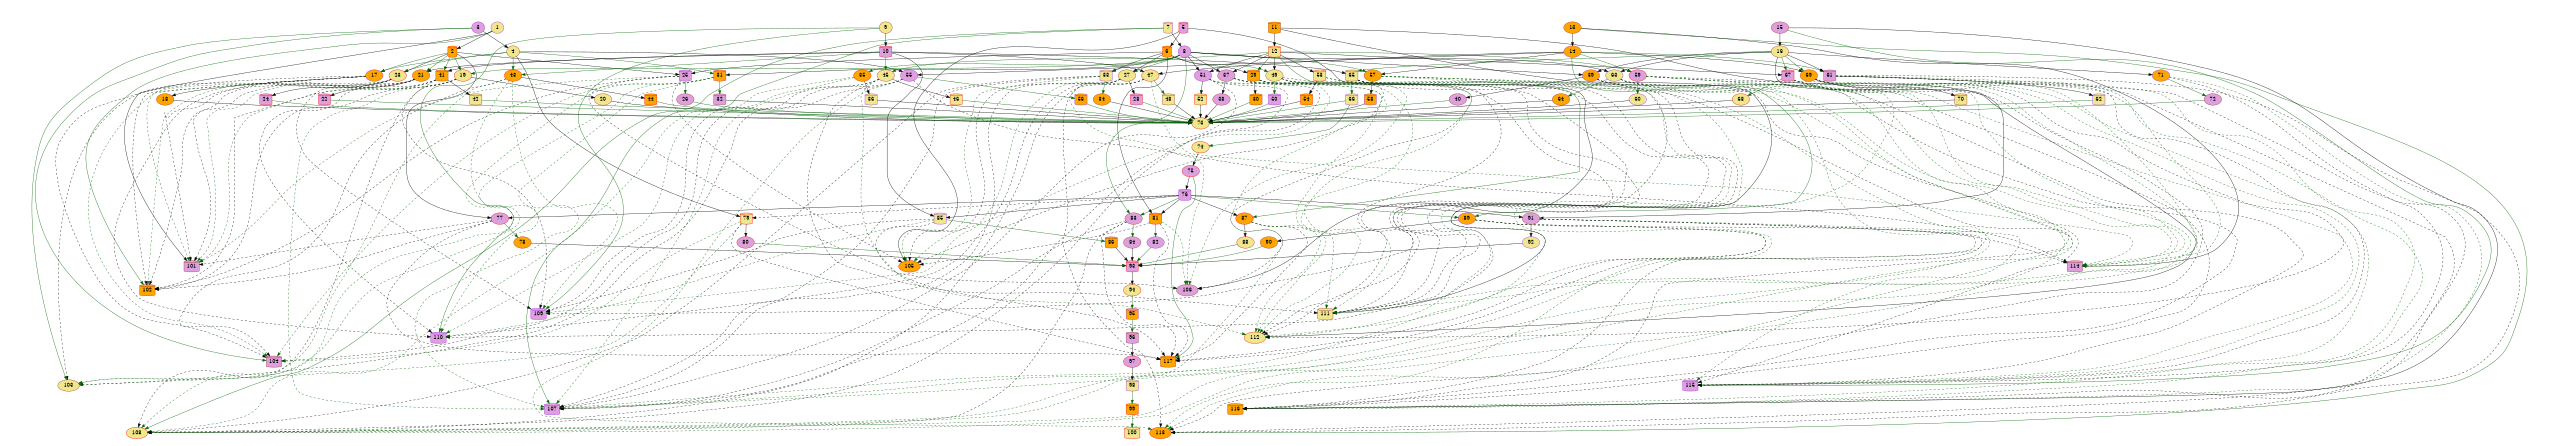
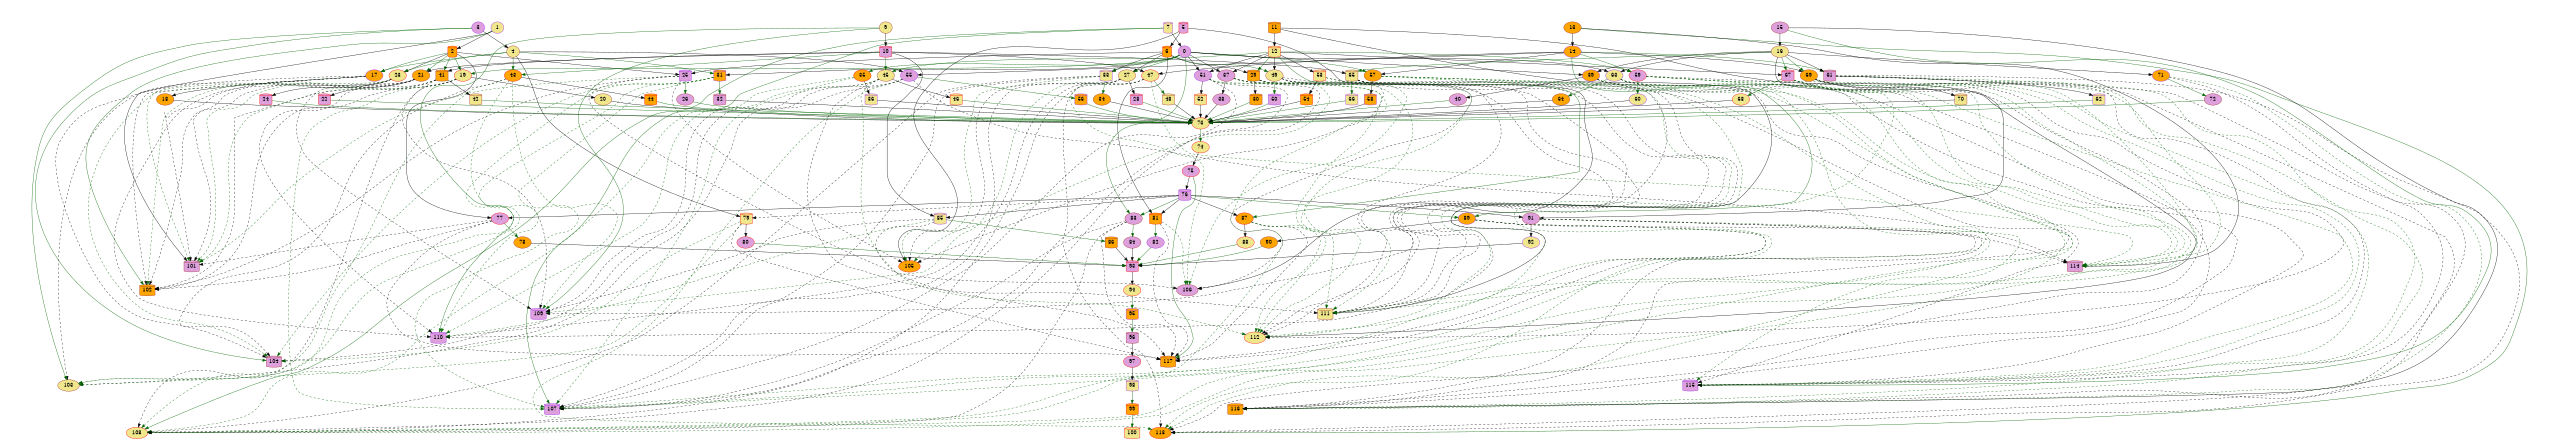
  strict digraph {
    node [color=brown fillcolor=khaki shape=ellipse style=filled]
    edge [color=black]
    1 [color=purple height=0 width=0]
    2 [color=red fillcolor=orange height=0.1 shape=cylinder width=0.1]
    101 [fillcolor=plum height=0.1 shape=cylinder width=0.1]
    102 [fillcolor=orange height=0.1 shape=cylinder width=0.1]
    17 [color=purple fillcolor=orange height=0 width=0]
    19 [color=red height=0 width=0]
    21 [fillcolor=orange height=0 width=0]
    23 [color=red height=0 width=0]
    25 [color=purple fillcolor=plum height=0 shape=cylinder width=0]
    41 [fillcolor=orange height=0 shape=cylinder width=0]
    77 [color=red fillcolor=plum height=0 width=0]
    104 [fillcolor=plum height=0.1 shape=cylinder width=0.1]
    18 [fillcolor=orange height=0.1 width=0.1]
    107 [color=purple fillcolor=plum height=0.1 shape=cylinder width=0.1]
    108 [color=red height=0.1 width=0.1]
    20 [height=0.1 width=0.1]
    109 [color=purple fillcolor=plum height=0.1 shape=cylinder width=0.1]
    110 [color=purple fillcolor=plum height=0.1 shape=cylinder width=0.1]
    22 [color=red fillcolor=plum height=0.1 shape=cylinder width=0.1]
    103 [height=0.1 width=0.1]
    24 [color=red fillcolor=plum height=0.1 shape=cylinder width=0.1]
    105 [color=red fillcolor=orange height=0.1 width=0.1]
    106 [fillcolor=plum height=0.1 width=0.1]
    26 [fillcolor=plum height=0.1 width=0.1]
    42 [height=0.1 shape=cylinder width=0.1]
    117 [fillcolor=orange height=0.1 shape=cylinder width=0.1]
    78 [fillcolor=orange height=0.1 width=0.1]
    73 [color=red height=0 width=0]
    93 [color=red fillcolor=plum height=0 shape=cylinder width=0]
    3 [color=purple fillcolor=plum height=0 width=0]
    4 [height=0.1 width=0.1]
    31 [color=purple fillcolor=orange height=0 shape=cylinder width=0]
    43 [color=red fillcolor=orange height=0 width=0]
    55 [color=purple fillcolor=plum height=0 width=0]
    79 [color=red height=0 shape=cylinder width=0]
    32 [fillcolor=plum height=0.1 shape=cylinder width=0.1]
    44 [color=red fillcolor=orange height=0.1 shape=cylinder width=0.1]
    113 [color=red fillcolor=orange height=0.1 width=0.1]
    114 [fillcolor=plum height=0.1 shape=cylinder width=0.1]
    56 [color=purple fillcolor=orange height=0.1 shape=cylinder width=0.1]
    80 [color=red fillcolor=plum height=0.1 width=0.1]
    5 [color=red fillcolor=plum height=0 shape=cylinder width=0]
    6 [color=red fillcolor=orange height=0.1 shape=cylinder width=0.1]
    27 [height=0 width=0]
    29 [fillcolor=orange height=0 shape=cylinder width=0]
    33 [color=purple height=0 shape=cylinder width=0]
    49 [height=0 width=0]
    81 [color=red fillcolor=orange height=0 shape=cylinder width=0]
    28 [color=red fillcolor=plum height=0.1 shape=cylinder width=0.1]
    111 [height=0.1 shape=cylinder width=0.1]
    112 [color=red height=0.1 width=0.1]
    30 [fillcolor=orange height=0.1 shape=cylinder width=0.1]
    34 [fillcolor=orange height=0.1 width=0.1]
    50 [color=purple fillcolor=plum height=0.1 shape=cylinder width=0.1]
    82 [color=purple fillcolor=plum height=0.1 width=0.1]
    7 [color=purple height=0 shape=cylinder width=0]
-   8 [color=purple fillcolor=plum height=0.1 width=0.1]
+   8 [color=purple fillcolor=plum height=0.1 width=0.1 label=0]
    35 [color=red fillcolor=orange height=0 width=0]
    37 [fillcolor=plum height=0 width=0]
    39 [color=purple fillcolor=orange height=0 width=0]
    51 [color=purple fillcolor=plum height=0 width=0]
    57 [fillcolor=orange height=0 width=0]
    63 [color=purple height=0 width=0]
    83 [fillcolor=plum height=0 width=0]
    36 [color=purple height=0.1 shape=cylinder width=0.1]
    38 [fillcolor=plum height=0.1 width=0.1]
    115 [color=purple fillcolor=plum height=0.1 shape=cylinder width=0.1]
    116 [fillcolor=orange height=0.1 shape=cylinder width=0.1]
    40 [fillcolor=plum height=0.1 width=0.1]
    52 [color=red height=0.1 shape=cylinder width=0.1]
    58 [color=purple fillcolor=orange height=0.1 shape=cylinder width=0.1]
    64 [fillcolor=orange height=0.1 width=0.1]
    84 [fillcolor=plum height=0.1 width=0.1]
    9 [height=0 width=0]
    10 [color=red fillcolor=plum height=0.1 shape=cylinder width=0.1]
    45 [height=0 width=0]
    47 [color=red height=0 width=0]
    65 [height=0 shape=cylinder width=0]
    85 [color=purple height=0 shape=cylinder width=0]
    46 [color=red height=0.1 shape=cylinder width=0.1]
    48 [height=0.1 shape=cylinder width=0.1]
    66 [color=purple height=0.1 shape=cylinder width=0.1]
    86 [fillcolor=orange height=0.1 shape=cylinder width=0.1]
    11 [fillcolor=orange height=0 shape=cylinder width=0]
    12 [color=red height=0.1 shape=cylinder width=0.1]
    53 [color=red height=0 shape=cylinder width=0]
    59 [color=red fillcolor=plum height=0 width=0]
    67 [color=red fillcolor=plum height=0 shape=cylinder width=0]
    87 [color=red fillcolor=orange height=0 width=0]
    54 [color=red fillcolor=orange height=0.1 shape=cylinder width=0.1]
    60 [color=purple height=0.1 width=0.1]
    68 [color=red height=0.1 width=0.1]
    88 [color=red height=0.1 width=0.1]
    13 [fillcolor=orange height=0 width=0]
    14 [color=purple fillcolor=orange height=0.1 width=0.1]
    61 [fillcolor=plum height=0 shape=cylinder width=0]
    69 [fillcolor=orange height=0 width=0]
    89 [color=purple fillcolor=orange height=0 width=0]
    62 [color=purple height=0.1 shape=cylinder width=0.1]
    70 [height=0.1 shape=cylinder width=0.1]
    90 [fillcolor=orange height=0.1 width=0.1]
    15 [fillcolor=plum height=0 width=0]
    16 [height=0.1 width=0.1]
    71 [color=purple fillcolor=orange height=0 width=0]
    91 [fillcolor=plum height=0 width=0]
    72 [fillcolor=plum height=0.1 width=0.1]
    92 [color=purple height=0.1 width=0.1]
    74 [color=red height=0.1 width=0.1]
    75 [color=red fillcolor=plum height=0 width=0]
    76 [color=purple fillcolor=plum height=0.1 shape=cylinder width=0.1]
    94 [color=red height=0.1 width=0.1]
    95 [color=purple fillcolor=orange height=0 shape=cylinder width=0]
    96 [fillcolor=plum height=0.1 shape=cylinder width=0.1]
    97 [color=red fillcolor=plum height=0 width=0]
    98 [color=purple height=0.1 shape=cylinder width=0.1]
    99 [color=red fillcolor=orange height=0 shape=cylinder width=0]
    100 [color=red height=0.1 shape=cylinder width=0.1]
    1 -> 2
    1 -> 101 [weight=0]
    1 -> 102 [color=darkgreen weight=0]
    2 -> 17 [color=darkgreen]
    2 -> 19 [color=darkgreen]
    2 -> 21 [color=darkgreen]
    2 -> 23
    2 -> 25
    2 -> 41 [color=darkgreen]
    2 -> 77
    17 -> 101 [color=darkgreen style=dashed weight=0]
    17 -> 102 [style=dashed weight=0]
    17 -> 104 [style=dashed weight=0]
    17 -> 18
    19 -> 101 [color=darkgreen style=dashed weight=0]
    19 -> 102 [style=dashed weight=0]
    19 -> 107 [color=darkgreen style=dashed weight=0]
    19 -> 108 [style=dashed weight=0]
    19 -> 20
    21 -> 101 [style=dashed weight=0]
    21 -> 102 [style=dashed weight=0]
    21 -> 109 [style=dashed weight=0]
    21 -> 110 [style=dashed weight=0]
    21 -> 22
    23 -> 101 [style=dashed weight=0]
    23 -> 102 [color=darkgreen style=dashed weight=0]
    23 -> 104 [color=darkgreen style=dashed weight=0]
    23 -> 103 [style=dashed weight=0]
    23 -> 24
    25 -> 101 [color=darkgreen style=dashed weight=0]
    25 -> 102 [style=dashed weight=0]
    25 -> 105 [style=dashed weight=0]
    25 -> 106 [style=dashed weight=0]
    25 -> 26 [color=darkgreen]
    41 -> 101 [color=darkgreen style=dashed weight=0]
    41 -> 102 [style=dashed weight=0]
    41 -> 109 [style=dashed weight=0]
    41 -> 110 [style=dashed weight=0]
    41 -> 42
    77 -> 101 [style=dashed weight=0]
    77 -> 102 [style=dashed weight=0]
    77 -> 117 [style=dashed weight=0]
    77 -> 78 [color=darkgreen]
    18 -> 73
    20 -> 73
    22 -> 73 [color=darkgreen]
    24 -> 73 [color=darkgreen]
    26 -> 73 [color=darkgreen]
    42 -> 73 [color=darkgreen]
    78 -> 93
-   66 -> 74 [color=darkgreen]
+   73 -> 74 [color=darkgreen]
    93 -> 94
    3 -> 104 [color=darkgreen weight=0]
    3 -> 103 [color=darkgreen weight=0]
    3 -> 4
    4 -> 17 [color=darkgreen]
    4 -> 23 [color=darkgreen]
    4 -> 31 [color=darkgreen]
    4 -> 43 [color=darkgreen]
    4 -> 55
    4 -> 79
    31 -> 104 [color=darkgreen style=dashed weight=0]
    31 -> 107 [color=darkgreen style=dashed weight=0]
    31 -> 108 [color=darkgreen style=dashed weight=0]
    31 -> 103 [color=darkgreen style=dashed weight=0]
    31 -> 32 [color=darkgreen]
    43 -> 104 [style=dashed weight=0]
    43 -> 109 [color=darkgreen style=dashed weight=0]
    43 -> 110 [color=darkgreen style=dashed weight=0]
    43 -> 103 [color=darkgreen style=dashed weight=0]
    43 -> 44
    55 -> 104 [style=dashed weight=0]
    55 -> 103 [style=dashed weight=0]
    55 -> 113 [color=darkgreen style=dashed weight=0]
    55 -> 114 [style=dashed weight=0]
    55 -> 56 [color=darkgreen]
    79 -> 104 [color=darkgreen style=dashed weight=0]
    79 -> 103 [color=darkgreen style=dashed weight=0]
    79 -> 117 [style=dashed weight=0]
    79 -> 80
    32 -> 73
    44 -> 73 [color=darkgreen]
    56 -> 73 [color=darkgreen]
    80 -> 93 [color=darkgreen]
    5 -> 105 [weight=0]
    5 -> 106 [weight=0]
    5 -> 6
    6 -> 25
    6 -> 27
    6 -> 29
    6 -> 33
    6 -> 49 [color=darkgreen]
    6 -> 81
    27 -> 107 [style=dashed weight=0]
    27 -> 108 [style=dashed weight=0]
    27 -> 105 [style=dashed weight=0]
    27 -> 106 [color=darkgreen style=dashed weight=0]
    27 -> 28
    29 -> 105 [color=darkgreen style=dashed weight=0]
    29 -> 106 [color=darkgreen style=dashed weight=0]
    29 -> 111 [style=dashed weight=0]
    29 -> 112 [style=dashed weight=0]
    29 -> 30
    33 -> 107 [style=dashed weight=0]
    33 -> 108 [style=dashed weight=0]
    33 -> 105 [color=darkgreen style=dashed weight=0]
    33 -> 34 [color=darkgreen]
    49 -> 105 [style=dashed weight=0]
    49 -> 106 [style=dashed weight=0]
    49 -> 111 [style=dashed weight=0]
    49 -> 112 [style=dashed weight=0]
    49 -> 50 [color=darkgreen]
-   81 -> 105 [style=dashed weight=0]
    81 -> 106 [color=darkgreen style=dashed weight=0]
    81 -> 117 [style=dashed weight=0]
    81 -> 82 [color=darkgreen]
    28 -> 73 [color=darkgreen]
    30 -> 73 [color=darkgreen]
    34 -> 73
    50 -> 73 [color=darkgreen]
    82 -> 93 [color=darkgreen]
    7 -> 107 [color=darkgreen weight=0]
    7 -> 108 [color=darkgreen weight=0]
    7 -> 8
    8 -> 19 [color=darkgreen]
    8 -> 31
    8 -> 27 [color=darkgreen]
    8 -> 33 [color=darkgreen]
    8 -> 35 [color=darkgreen]
    8 -> 37
    8 -> 39
    8 -> 51
    8 -> 57 [color=darkgreen]
    8 -> 63
    8 -> 83 [color=darkgreen]
    35 -> 107 [color=darkgreen style=dashed weight=0]
    35 -> 108 [color=darkgreen style=dashed weight=0]
    35 -> 36
    37 -> 107 [style=dashed weight=0]
    37 -> 108 [color=darkgreen style=dashed weight=0]
    37 -> 111 [style=dashed weight=0]
    37 -> 112 [color=darkgreen style=dashed weight=0]
    37 -> 38
    39 -> 107 [color=darkgreen style=dashed weight=0]
    39 -> 108 [color=darkgreen style=dashed weight=0]
    39 -> 115 [style=dashed weight=0]
    39 -> 116 [style=dashed weight=0]
    39 -> 40
    51 -> 107 [style=dashed weight=0]
    51 -> 108 [style=dashed weight=0]
    51 -> 111 [color=darkgreen style=dashed weight=0]
    51 -> 112 [color=darkgreen style=dashed weight=0]
    51 -> 52
    57 -> 107 [color=darkgreen style=dashed weight=0]
    57 -> 108 [color=darkgreen style=dashed weight=0]
    57 -> 113 [color=darkgreen style=dashed weight=0]
    57 -> 114 [color=darkgreen style=dashed weight=0]
    57 -> 58
    63 -> 107 [color=darkgreen style=dashed weight=0]
    63 -> 108 [color=darkgreen style=dashed weight=0]
    63 -> 115 [color=darkgreen style=dashed weight=0]
    63 -> 116 [style=dashed weight=0]
    63 -> 64 [color=darkgreen]
    83 -> 107 [style=dashed weight=0]
    83 -> 108 [style=dashed weight=0]
    83 -> 117 [style=dashed weight=0]
    83 -> 84 [color=darkgreen]
    36 -> 73
    38 -> 73
    40 -> 73 [color=darkgreen]
    52 -> 73
    58 -> 73
    64 -> 73
    84 -> 93
    9 -> 109 [color=darkgreen weight=0]
    9 -> 110 [color=darkgreen weight=0]
    9 -> 10
    10 -> 21
    10 -> 41
    10 -> 43 [color=darkgreen]
    10 -> 45 [color=darkgreen]
    10 -> 47
    10 -> 65
    10 -> 85
    45 -> 109 [style=dashed weight=0]
    45 -> 110 [color=darkgreen style=dashed weight=0]
    45 -> 111 [style=dashed weight=0]
    45 -> 112 [color=darkgreen style=dashed weight=0]
    45 -> 46
    47 -> 109 [color=darkgreen style=dashed weight=0]
    47 -> 110 [style=dashed weight=0]
    47 -> 113 [style=dashed weight=0]
    47 -> 114 [color=darkgreen style=dashed weight=0]
    47 -> 48 [color=darkgreen]
    65 -> 109 [style=dashed weight=0]
    65 -> 110 [style=dashed weight=0]
    65 -> 115 [style=dashed weight=0]
    65 -> 116 [style=dashed weight=0]
    65 -> 66 [color=darkgreen]
    85 -> 109 [style=dashed weight=0]
    85 -> 110 [color=darkgreen style=dashed weight=0]
    85 -> 117 [style=dashed weight=0]
    85 -> 86 [color=darkgreen]
    46 -> 73 [color=darkgreen]
    48 -> 73
    66 -> 73 [color=darkgreen]
    86 -> 93
    11 -> 111 [weight=0]
    11 -> 112 [weight=0]
    11 -> 12
    12 -> 29 [color=darkgreen]
    12 -> 49
    12 -> 37
    12 -> 51
    12 -> 45 [color=darkgreen]
    12 -> 53
    12 -> 59 [color=darkgreen]
    12 -> 67
    12 -> 87 [color=darkgreen]
    53 -> 111 [style=dashed weight=0]
    53 -> 112 [color=darkgreen style=dashed weight=0]
    53 -> 54
    59 -> 113 [style=dashed weight=0]
    59 -> 114 [color=darkgreen style=dashed weight=0]
    59 -> 111 [color=darkgreen style=dashed weight=0]
    59 -> 112 [color=darkgreen style=dashed weight=0]
    59 -> 60 [color=darkgreen]
    67 -> 111 [color=darkgreen style=dashed weight=0]
    67 -> 112 [style=dashed weight=0]
    67 -> 115 [color=darkgreen style=dashed weight=0]
    67 -> 116 [color=darkgreen style=dashed weight=0]
    67 -> 68 [color=darkgreen]
    87 -> 117 [style=dashed weight=0]
    87 -> 111 [color=darkgreen style=dashed weight=0]
    87 -> 112 [color=darkgreen style=dashed weight=0]
    87 -> 88
    54 -> 73
    60 -> 73
    68 -> 73
    88 -> 93 [color=darkgreen]
    13 -> 113 [color=darkgreen weight=0]
    13 -> 114 [weight=0]
    13 -> 14
    14 -> 55
    14 -> 57
    14 -> 47
    14 -> 59 [color=darkgreen]
    14 -> 61 [color=darkgreen]
    14 -> 69
    14 -> 89 [color=darkgreen]
    61 -> 113 [style=dashed weight=0]
    61 -> 114 [color=darkgreen style=dashed weight=0]
    61 -> 115 [color=darkgreen style=dashed weight=0]
    61 -> 116 [style=dashed weight=0]
    61 -> 62
    69 -> 113 [style=dashed weight=0]
    69 -> 114 [color=darkgreen style=dashed weight=0]
    69 -> 115 [style=dashed weight=0]
    69 -> 116 [color=darkgreen style=dashed weight=0]
    69 -> 70
    89 -> 117 [style=dashed weight=0]
    89 -> 113 [color=darkgreen style=dashed weight=0]
    89 -> 114 [style=dashed weight=0]
    89 -> 90
    62 -> 73 [color=darkgreen]
    70 -> 73
    90 -> 93 [color=darkgreen]
    15 -> 115 [color=darkgreen weight=0]
    15 -> 116 [weight=0]
    15 -> 16
    16 -> 39
    16 -> 63
    16 -> 65 [color=darkgreen]
    16 -> 67 [color=darkgreen]
    16 -> 61
    16 -> 69 [color=darkgreen]
    16 -> 71
    16 -> 91
    71 -> 115 [style=dashed weight=0]
    71 -> 116 [color=darkgreen style=dashed weight=0]
    71 -> 72 [color=darkgreen]
    91 -> 117 [style=dashed weight=0]
    91 -> 115 [color=darkgreen style=dashed weight=0]
    91 -> 116 [style=dashed weight=0]
    91 -> 92
    72 -> 73 [color=darkgreen]
    92 -> 93
    74 -> 75
    75 -> 117 [color=darkgreen weight=0]
    75 -> 76
    76 -> 77
    76 -> 79 [style=dashed]
    76 -> 81
    76 -> 83 [color=darkgreen]
    76 -> 85
    76 -> 87
    76 -> 89 [color=darkgreen]
    76 -> 91
    94 -> 95 [color=darkgreen]
    95 -> 96 [color=darkgreen]
    96 -> 97
    97 -> 98
    98 -> 99 [color=darkgreen]
    99 -> 100 [color=darkgreen]
  }
